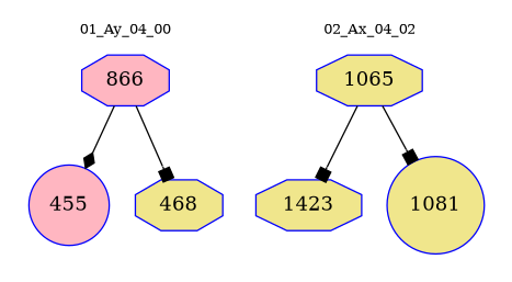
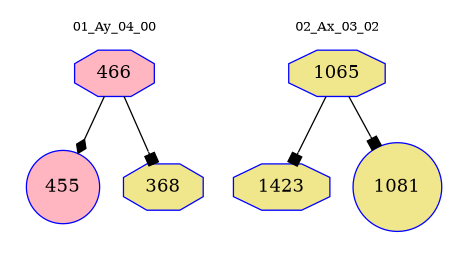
  digraph {
    node [color=blue fillcolor=khaki shape=octagon style=filled]
    edge [arrowhead=box color=black]
-   n1 [fillcolor=lightpink label=866]
+   n1 [fillcolor=lightpink label=466]
    n2 [fillcolor=lightpink label=455 shape=circle]
-   n3 [label=468]
+   n3 [label=368]
    n4 [label=1065]
    n5 [label=1423]
    n6 [label=1081 shape=circle]
    subgraph cluster_1 {
      color=white
      fontsize=10
      label="01_Ay_04_00"
      n1
      n2
      n3
    }
    subgraph cluster_2 {
      color=white
      fontsize=10
-     label="02_Ax_04_02"
+     label="02_Ax_03_02"
      n4
      n5
      n6
    }
    n1 -> n2 [arrowhead=diamond]
    n1 -> n3
    n4 -> n5
    n4 -> n6
  }
